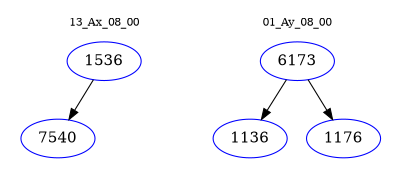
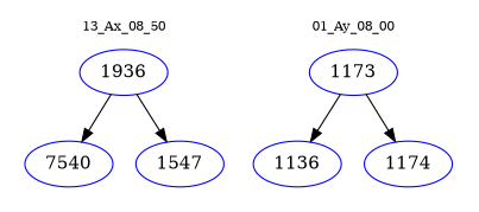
  digraph {
    node [color=blue]
    edge [color=black]
-   n1 [label=1536]
+   n1 [label=1936]
    n2 [label=7540]
-   n4 [label=6173]
+   n3 [label=1547]
+   n4 [label=1173]
    n5 [label=1136]
-   n6 [label=1176]
+   n6 [label=1174]
    subgraph cluster_1 {
      color=white
      fontsize=10
-     label="13_Ax_08_00"
+     label="13_Ax_08_50"
      n1
      n2
+     n3
    }
    subgraph cluster_2 {
      color=white
      fontsize=10
      label="01_Ay_08_00"
      n4
      n5
      n6
    }
    n1 -> n2
+   n1 -> n3
    n4 -> n5
    n4 -> n6
  }
